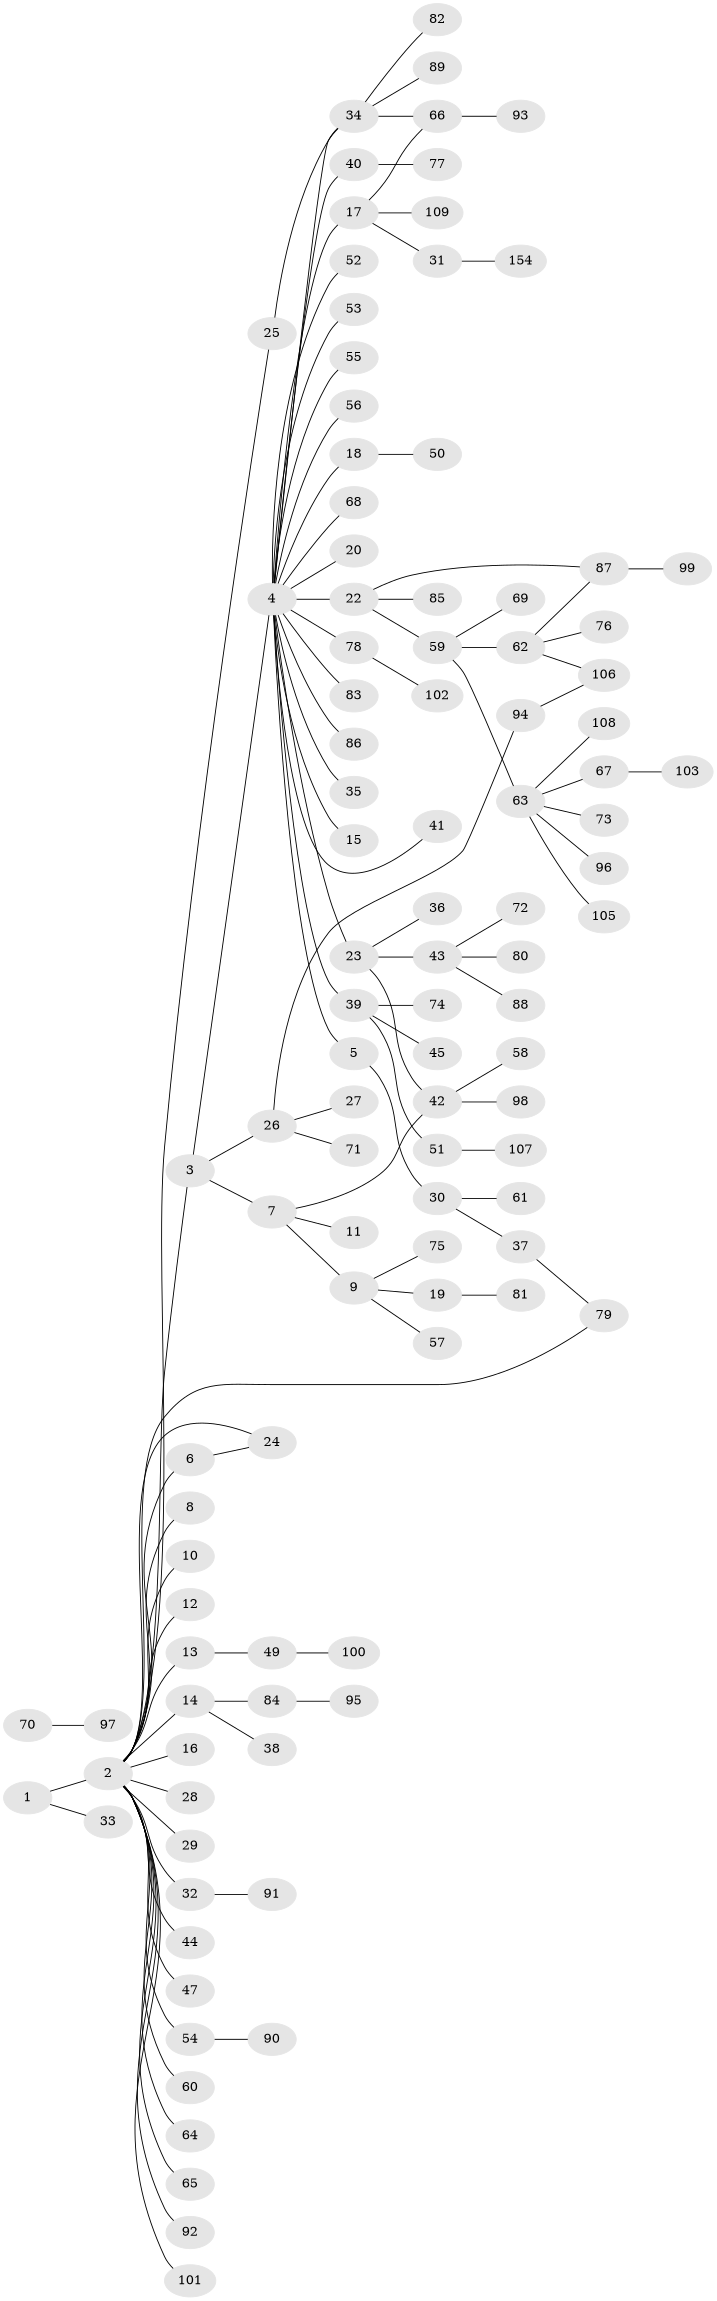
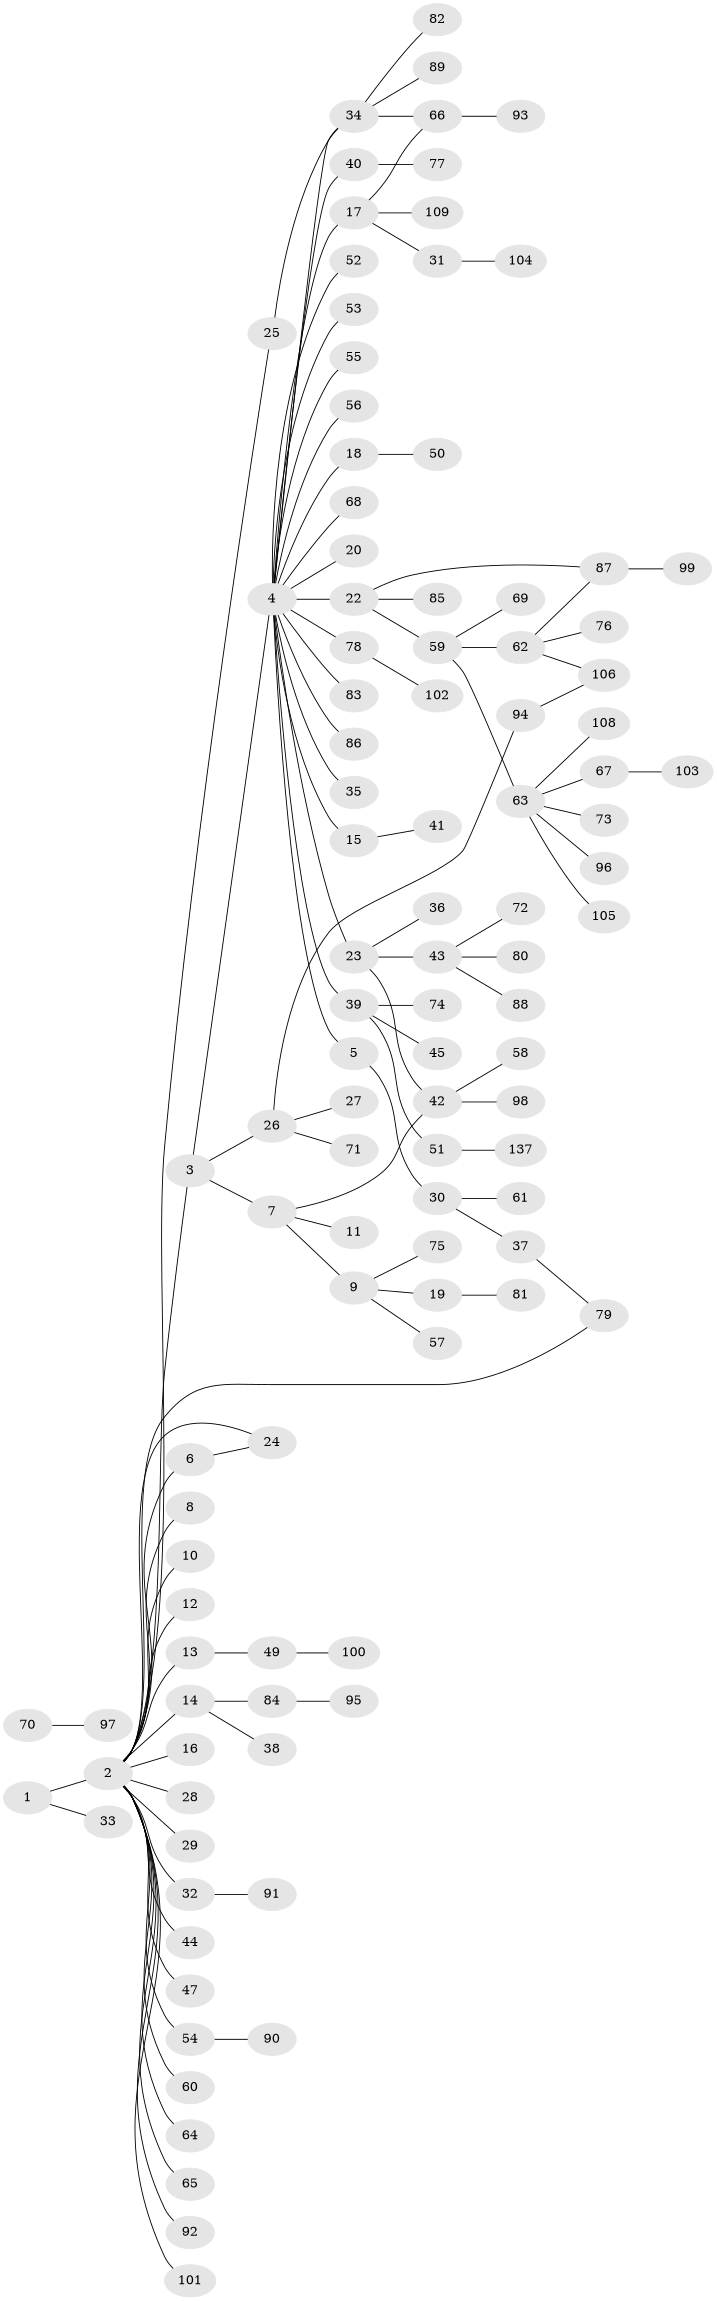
  graph {
    rankdir=LR
    node [color=gray90 style=filled]
    1
    2
    33
    3
    6
    8
    10
    12
    13
    14
    16
    24
    25
    28
    29
    32
    44
    47
    54
    60
    64
    65
    79
    92
    101
    4
    7
    26
    49
    38
    84
    34
    91
    90
    5
    15
    17
    18
    20
    22
    23
    35
    39
    40
    41
    52
    53
    55
    56
    68
    78
    83
    86
    9
    11
    42
    27
    71
    94
    30
    31
    66
    109
    50
    59
    85
    87
    36
    43
    82
    89
    45
    51
    74
    77
    102
    37
    61
    19
    57
    75
    58
    98
    81
    100
    95
-   104 [label=154]
+   104
    93
    70
    97
    62
    63
    69
    99
    72
    80
    88
    106
-   107
+   107 [label=137]
    76
    67
    73
    96
    105
    108
    103
    1 -- 2
    1 -- 33
    2 -- 3
    2 -- 6
    2 -- 8
    2 -- 10
    2 -- 12
    2 -- 13
    2 -- 14
    2 -- 16
    2 -- 24
    2 -- 25
    2 -- 28
    2 -- 29
    2 -- 32
    2 -- 44
    2 -- 47
    2 -- 54
    2 -- 60
    2 -- 64
    2 -- 65
    2 -- 79
    2 -- 92
    2 -- 101
    3 -- 4
    3 -- 7
    3 -- 26
    6 -- 24
    13 -- 49
    14 -- 38
    14 -- 84
    25 -- 34
    32 -- 91
    54 -- 90
    4 -- 34
    4 -- 5
    4 -- 15
    4 -- 17
    4 -- 18
    4 -- 20
    4 -- 22
    4 -- 23
    4 -- 35
    4 -- 39
    4 -- 40
-   4 -- 41
+   15 -- 41
    4 -- 52
    4 -- 53
    4 -- 55
    4 -- 56
    4 -- 68
    4 -- 78
    4 -- 83
    4 -- 86
    7 -- 9
    7 -- 11
    7 -- 42
    26 -- 27
    26 -- 71
    26 -- 94
    49 -- 100
    84 -- 95
    34 -- 66
    34 -- 82
    34 -- 89
    5 -- 30
    17 -- 31
    17 -- 66
    17 -- 109
    18 -- 50
    22 -- 59
    22 -- 85
    22 -- 87
    23 -- 42
    23 -- 36
    23 -- 43
    39 -- 45
    39 -- 51
    39 -- 74
    40 -- 77
    78 -- 102
    9 -- 19
    9 -- 57
    9 -- 75
    42 -- 58
    42 -- 98
    94 -- 106
    30 -- 37
    30 -- 61
    31 -- 104
    66 -- 93
    59 -- 62
    59 -- 63
    59 -- 69
    87 -- 99
    43 -- 72
    43 -- 80
    43 -- 88
    51 -- 107
    37 -- 79
    19 -- 81
    70 -- 97
    62 -- 87
    62 -- 106
    62 -- 76
    63 -- 67
    63 -- 73
    63 -- 96
    63 -- 105
    63 -- 108
    67 -- 103
  }
